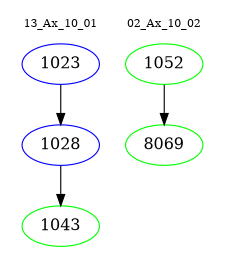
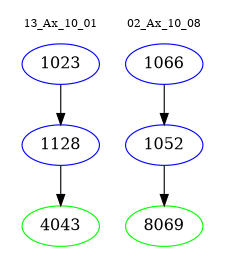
  digraph {
    node [color=blue]
    edge [color=black]
    n1 [label=1023]
-   n2 [label=1028]
-   n3 [color=green label=1043]
-   n5 [color=green label=1052]
+   n2 [label=1128]
+   n3 [color=green label=4043]
+   n4 [label=1066]
+   n5 [label=1052]
    n6 [color=green label=8069]
    subgraph cluster_1 {
      color=white
      fontsize=10
      label="13_Ax_10_01"
      n1
      n2
      n3
    }
    subgraph cluster_2 {
      color=white
      fontsize=10
-     label="02_Ax_10_02"
+     label="02_Ax_10_08"
+     n4
      n5
      n6
    }
    n1 -> n2
    n2 -> n3
+   n4 -> n5
    n5 -> n6
  }
